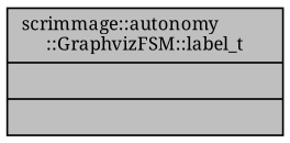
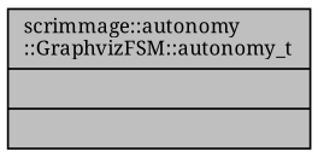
  digraph {
    fontname="Noto Serif"
-   n1 [color=black fillcolor=grey75 fontcolor=black fontname="Noto Serif" fontsize=10 height=0.2 label="{scrimmage::autonomy\l::GraphvizFSM::label_t\n||}" shape=record style=filled width=0.4]
+   n1 [color=black fillcolor=grey75 fontcolor=black fontname="Noto Serif" fontsize=10 height=0.2 label="{scrimmage::autonomy\l::GraphvizFSM::autonomy_t\n||}" shape=record style=filled width=0.4]
  }
